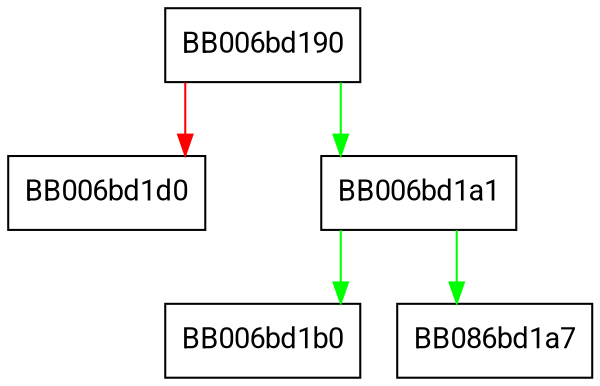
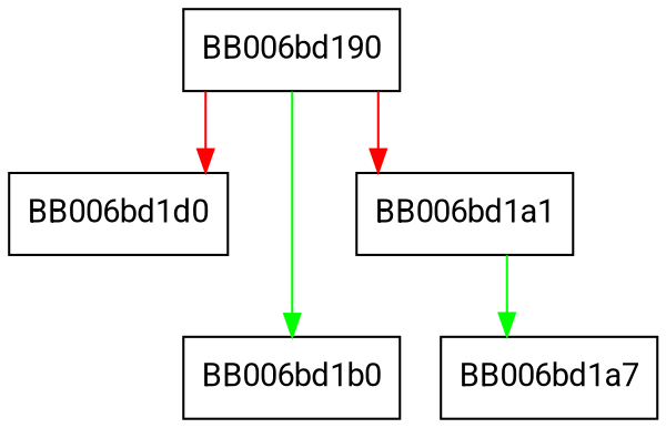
  digraph {
    fontname=Roboto
    splines=ortho
    node [fontname=Roboto shape=box]
    edge [color=red fontname=Roboto]
    BB006bd190
    BB006bd1d0
    BB006bd1a1
    BB006bd1b0
-   BB006bd1a7 [label=BB086bd1a7]
+   BB006bd1a7
    BB006bd190 -> BB006bd1d0
-   BB006bd190 -> BB006bd1a1 [color=green]
-   BB006bd1a1 -> BB006bd1b0 [color=green]
+   BB006bd190 -> BB006bd1a1
+   BB006bd190 -> BB006bd1b0 [color=green]
    BB006bd1a1 -> BB006bd1a7 [color=green]
  }
